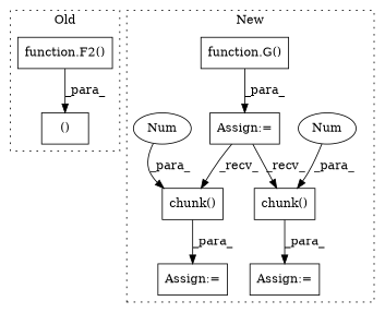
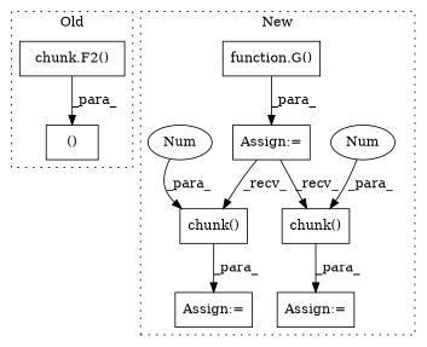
  digraph {
    node [a=75 l=9 shape=box]
    n1 [a=54 label="()" s=5351]
-   n2 [l="3,1" label="function.F2()" s="5353,5359"]
+   n2 [l="3,1" label="chunk.F2()" s="5353,5359"]
    n3 [l="10,8" label="chunk()" s="5847,5858"]
    n4 [a=76 l=1 label=Num s=5857 shape=ellipse]
    n5 [a=68 label="Assign:=" s=5838]
    n6 [l="2,1" label="function.G()" s="5781,5784"]
    n7 [l="10,8" label="chunk()" s="5888,5899"]
    n8 [a=76 l=1 label=Num s=5898 shape=ellipse]
    n9 [a=68 label="Assign:=" s=5879]
    n10 [a=68 l=3 label="Assign:=" s=5778]
    subgraph cluster_1 {
      label=Old
      style=dotted
      n1
      n2
    }
    subgraph cluster_2 {
      label=New
      style=dotted
      n3
      n4
      n5
      n6
      n7
      n8
      n9
      n10
    }
    n2 -> n1 [label=_para_]
    n3 -> n5 [label=_para_]
    n4 -> n3 [label=_para_]
    n6 -> n10 [label=_para_]
    n7 -> n9 [label=_para_]
    n8 -> n7 [label=_para_]
    n10 -> n3 [label=_recv_]
    n10 -> n7 [label=_recv_]
  }
